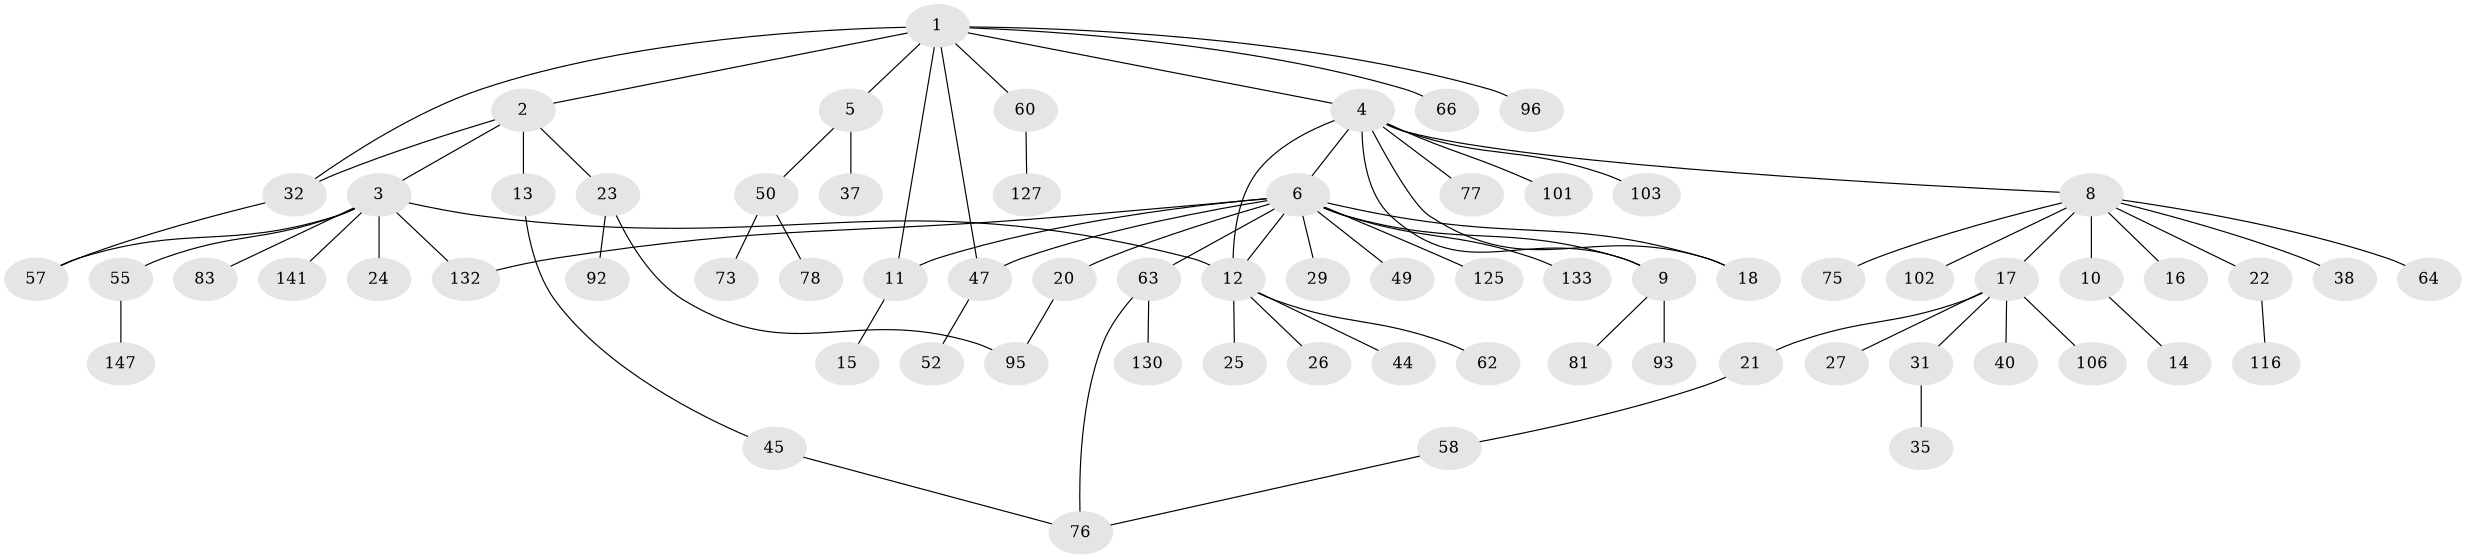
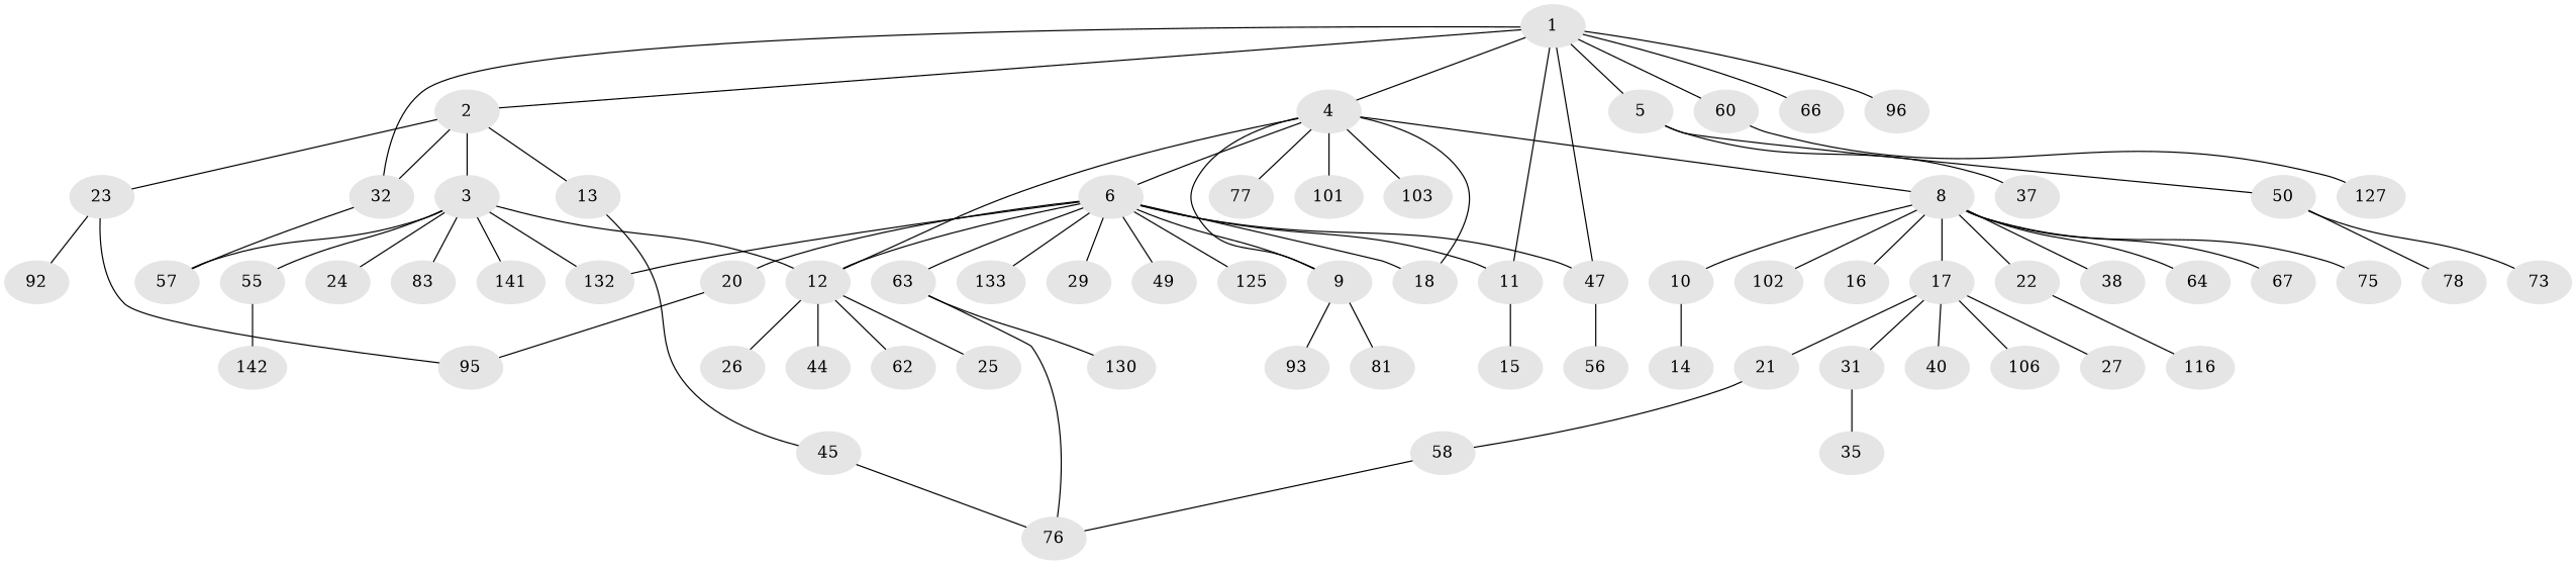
  graph {
    node [color=gray90 style=filled]
    2 [super="+53"]
    32 [super="+79+86"]
    3
    13
    23 [super="+72"]
    1
    4
    5
    11 [super="+65+28+128+111+119+113"]
    47 [super="+90"]
    60
    66 [super="+107"]
    96
    12 [super="+94+123+19"]
    6 [super="+51+69+61+36+30+88+89+115+140"]
    n16 [label=9]
    8 [super="+9+46"]
    18 [super="+82+105+124+71+34+45"]
    77
    101 [super="+108"]
    103
    37
    50 [super="+131"]
    15
    57
-   56 [super="+112+110" label=52]
+   56 [super="+112+110"]
    127
    24
    55
    83
    132
    141
    n33 [label=45 super="+43"]
    95
    92 [super="+97"]
    25
    26
    44
    62
-   142 [label=147]
+   142
    20
    29
    49
    63
    125
    133
    81
    93
    10
    16
    17
    22 [super="+39"]
    38
    64
+   67
    75
    102
    73
    78
    76 [super="+80+84"]
    130
    14 [super="+59"]
    21
    27
    31
    40 [super="+68"]
    106
    116
    58 [super="+136+99+122"]
    35
    2 -- 32
    2 -- 3
    2 -- 13
    2 -- 23
    32 -- 57
    3 -- 12
    3 -- 57
    3 -- 24
    3 -- 55
    3 -- 83
    3 -- 132
    3 -- 141
    13 -- n33
    23 -- 95
    23 -- 92
    1 -- 2
    1 -- 32
    1 -- 4
    1 -- 5
    1 -- 11 [weight=2]
    1 -- 47
    1 -- 60
    1 -- 66
    1 -- 96
    4 -- 12
    4 -- 6
    4 -- n16
    4 -- 8
    4 -- 18
    4 -- 77
    4 -- 101
    4 -- 103
    5 -- 37
    5 -- 50
    11 -- 15
    47 -- 56
    60 -- 127
    12 -- 25
    12 -- 26
    12 -- 44
    12 -- 62
    6 -- 11
    6 -- 47
    6 -- 12
    6 -- n16
    6 -- 18
    6 -- 132
    6 -- 20
    6 -- 29
    6 -- 49
    6 -- 63
    6 -- 125
    6 -- 133
    n16 -- 81
    n16 -- 93
    8 -- 10
    8 -- 16
    8 -- 17
    8 -- 22
    8 -- 38
    8 -- 64
+   8 -- 67
    8 -- 75
    8 -- 102
    50 -- 73
    50 -- 78
    55 -- 142
    n33 -- 76
    20 -- 95
    63 -- 76
    63 -- 130
    10 -- 14
    17 -- 21
    17 -- 27
    17 -- 31
    17 -- 40
    17 -- 106
    22 -- 116
    21 -- 58
    31 -- 35
    58 -- 76
  }
